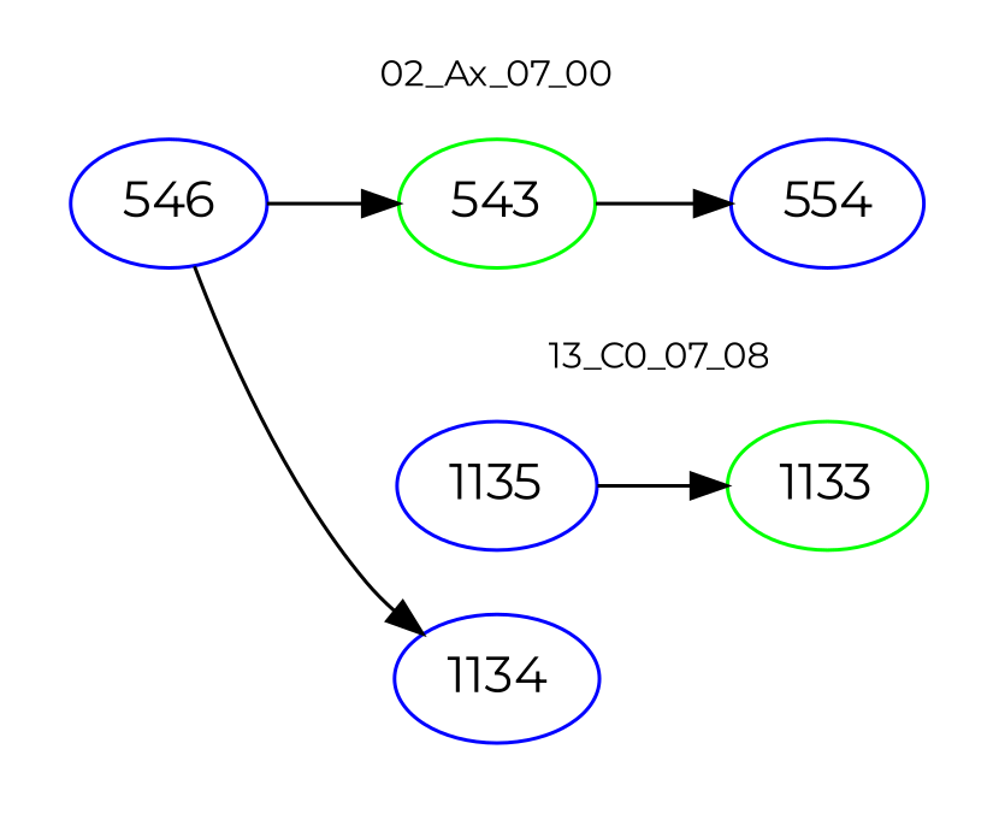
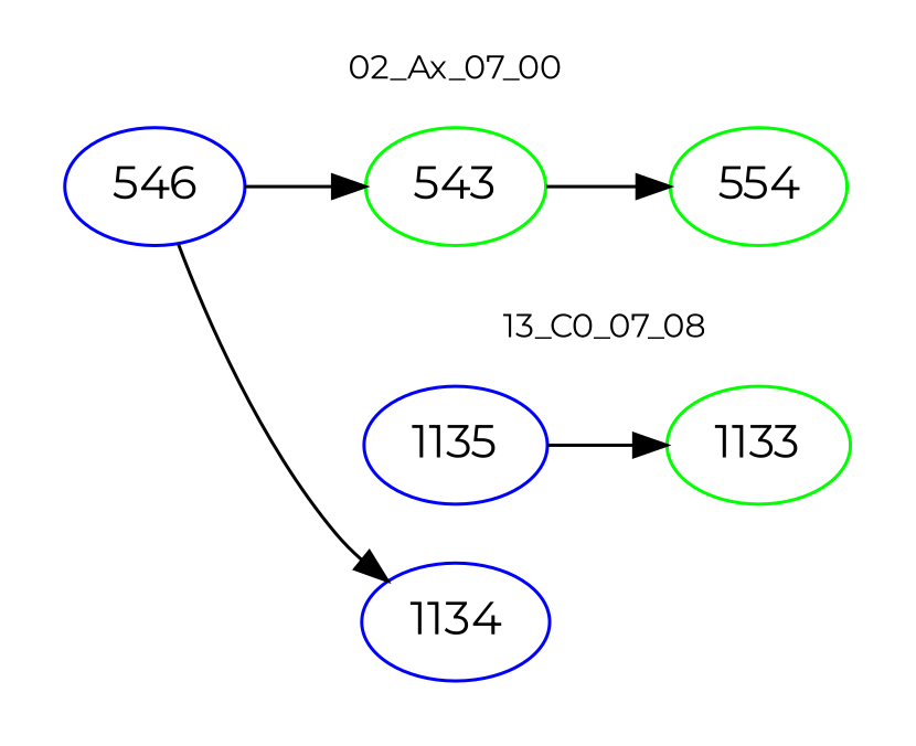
  digraph {
    fontname=Montserrat
    rankdir=LR
    node [color=blue fontname=Montserrat]
    edge [color=black fontname=Montserrat]
    n1 [label=546]
    n2 [color=green label=543]
-   n3 [label=554]
+   n3 [color=green label=554]
    n4 [label=1135]
    n5 [color=green label=1133]
    n6 [label=1134]
    subgraph cluster_1 {
      color=white
      fontsize=10
      label="02_Ax_07_00"
      n1
      n2
      n3
    }
    subgraph cluster_2 {
      color=white
      fontsize=10
      label="13_C0_07_08"
      n4
      n5
      n6
    }
    n1 -> n2
    n1 -> n6
    n2 -> n3
    n4 -> n5
  }
